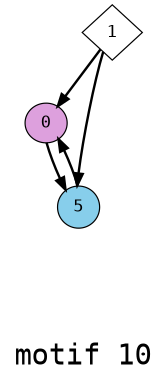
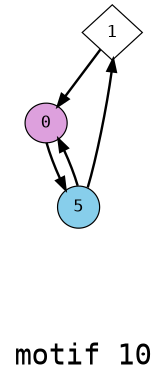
  digraph {
    fontname="DejaVu Sans Mono"
    fontsize=24
    label="\nmotif 10\n"
    splines=false
    node [fontname="DejaVu Sans Mono" style=filled]
    edge [fontname="DejaVu Sans Mono" style=bold]
    1 [fillcolor=white height=0.3 shape=diamond width=0.3]
    0 [fillcolor=plum height=0.3 shape=ellipse width=0.3]
    n3 [fillcolor=skyblue height=0.3 label=5 shape=circle width=0.3]
    1 -> 0
-   1 -> n3
+   n3 -> 1
    0 -> n3
    n3 -> 0
  }
